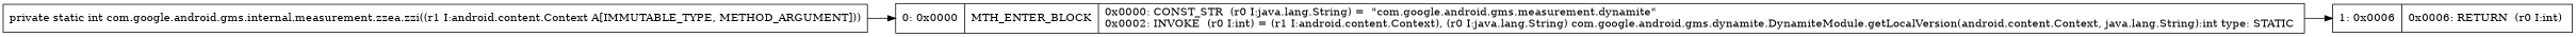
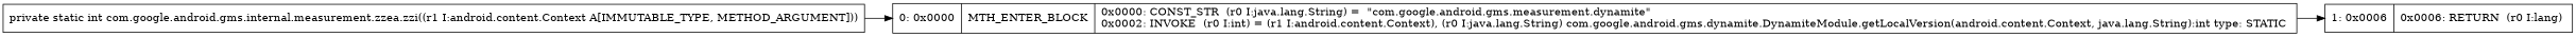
  digraph {
    rankdir=LR
    node [shape=record]
    n1 [label="{0\:\ 0x0000|MTH_ENTER_BLOCK\l|0x0000: CONST_STR  (r0 I:java.lang.String) =  \"com.google.android.gms.measurement.dynamite\" \l0x0002: INVOKE  (r0 I:int) = (r1 I:android.content.Context), (r0 I:java.lang.String) com.google.android.gms.dynamite.DynamiteModule.getLocalVersion(android.content.Context, java.lang.String):int type: STATIC \l}"]
-   n2 [label="{1\:\ 0x0006|0x0006: RETURN  (r0 I:int) \l}"]
+   n2 [label="{1\:\ 0x0006|0x0006: RETURN  (r0 I:lang) \l}"]
    n3 [label="{private static int com.google.android.gms.internal.measurement.zzea.zzi((r1 I:android.content.Context A[IMMUTABLE_TYPE, METHOD_ARGUMENT])) }"]
    n1 -> n2
    n3 -> n1
  }
